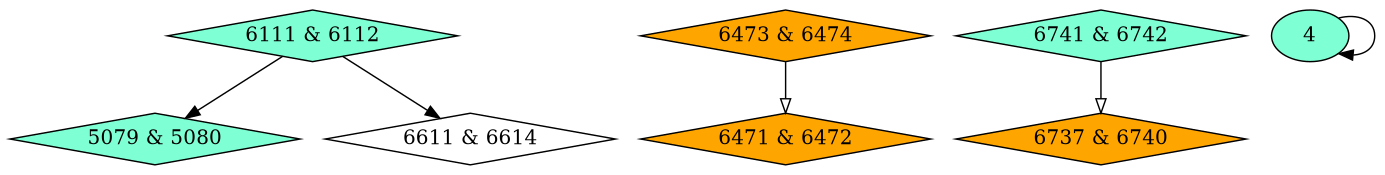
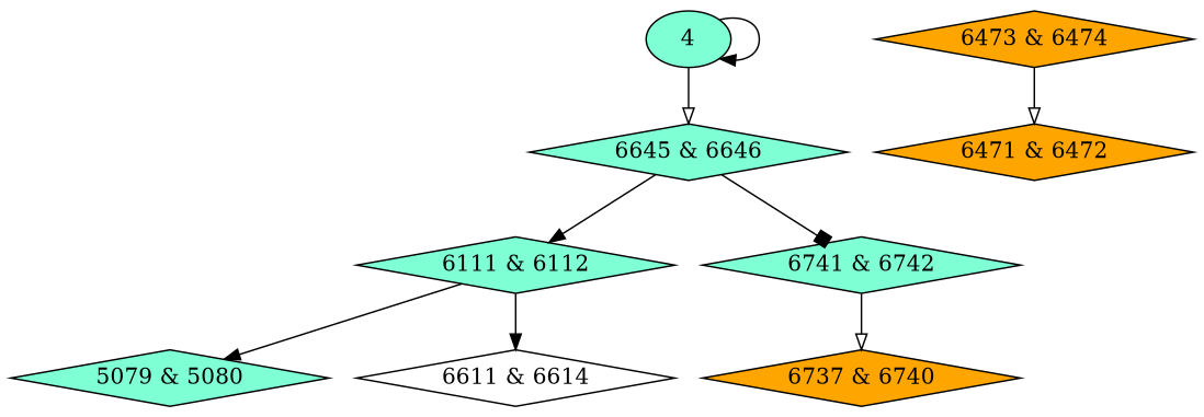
  digraph {
    node [fillcolor=aquamarine shape=diamond style=filled]
    edge [arrowhead=normal]
    n1 [label="5079 & 5080"]
    n2 [label="6111 & 6112"]
    n3 [fillcolor=white label="6611 & 6614"]
    n4 [fillcolor=orange label="6471 & 6472"]
    n5 [fillcolor=orange label="6473 & 6474"]
+   n6 [label="6645 & 6646"]
    n7 [label="6741 & 6742"]
    n8 [fillcolor=orange label="6737 & 6740"]
    n9 [label=4 shape=""]
    n2 -> n1
    n2 -> n3
    n5 -> n4 [arrowhead=onormal]
+   n6 -> n2
+   n6 -> n7 [arrowhead=box]
    n7 -> n8 [arrowhead=onormal]
+   n9 -> n6 [arrowhead=onormal]
    n9 -> n9
  }
